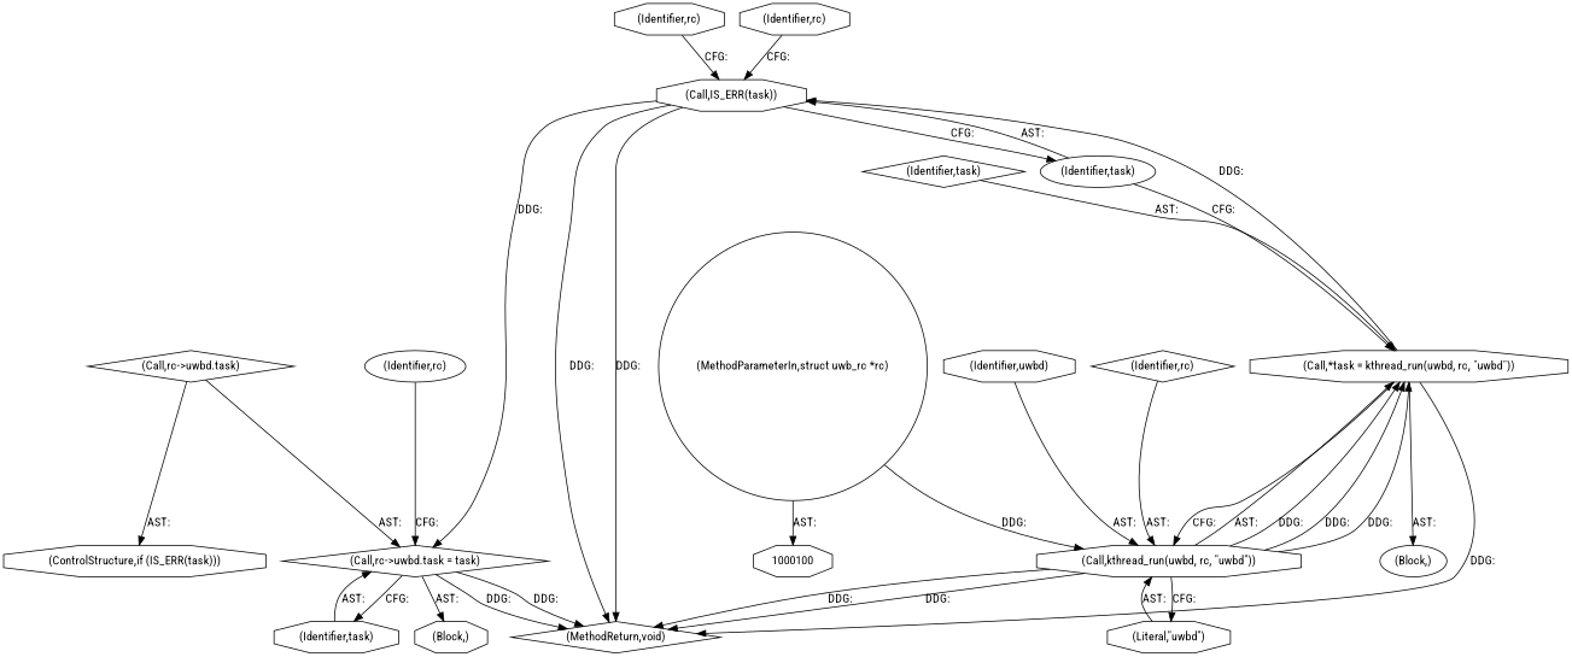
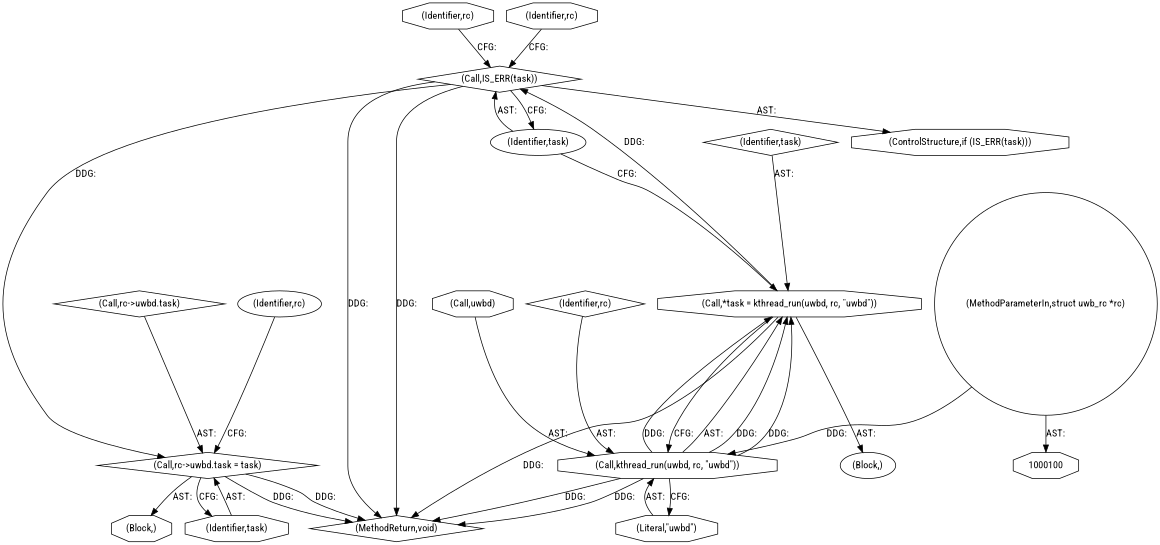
  digraph {
    fontname="Roboto Condensed"
    node [fontname="Roboto Condensed" shape=octagon]
    edge [fontname="Roboto Condensed"]
-   n1 [label="(Call,IS_ERR(task))"]
+   n1 [label="(Call,IS_ERR(task))" shape=diamond]
    n2 [label="(Call,rc->uwbd.task = task)" shape=diamond]
    n3 [label="(ControlStructure,if (IS_ERR(task)))"]
    n4 [label="(MethodReturn,void)" shape=diamond]
    n5 [label="(Identifier,task)" shape=ellipse]
    n6 [label="(Block,)"]
    n7 [label="(Identifier,task)"]
    n8 [label="(Call,*task = kthread_run(uwbd, rc, \"uwbd\"))"]
    n9 [label="(Call,kthread_run(uwbd, rc, \"uwbd\"))"]
    n10 [label="(Block,)" shape=ellipse]
    n11 [label="(Literal,\"uwbd\")"]
    n12 [label="(MethodParameterIn,struct uwb_rc *rc)" shape=circle]
    1000100
-   n14 [label="(Identifier,uwbd)"]
+   n14 [label="(Call,uwbd)"]
    n15 [label="(Identifier,rc)"]
    n16 [label="(Call,rc->uwbd.task)" shape=diamond]
    n17 [label="(Identifier,rc)" shape=diamond]
    n18 [label="(Identifier,task)" shape=diamond]
    n19 [label="(Identifier,rc)"]
    n20 [label="(Identifier,rc)" shape=ellipse]
    n1 -> n2 [label="DDG: "]
-   n16 -> n3 [label="AST: "]
+   n1 -> n3 [label="AST: "]
    n1 -> n4 [label="DDG: "]
    n1 -> n4 [label="DDG: "]
    n1 -> n5 [label="CFG: "]
    n2 -> n4 [label="DDG: "]
    n2 -> n4 [label="DDG: "]
    n2 -> n6 [label="AST: "]
    n2 -> n7 [label="CFG: "]
    n5 -> n1 [label="AST: "]
    n5 -> n8 [label="CFG: "]
    n7 -> n2 [label="AST: "]
    n8 -> n1 [label="DDG: "]
    n8 -> n4 [label="DDG: "]
    n8 -> n9 [label="CFG: "]
    n8 -> n10 [label="AST: "]
    n9 -> n4 [label="DDG: "]
    n9 -> n4 [label="DDG: "]
    n9 -> n8 [label="AST: "]
    n9 -> n8 [label="DDG: "]
    n9 -> n8 [label="DDG: "]
    n9 -> n8 [label="DDG: "]
    n9 -> n11 [label="CFG: "]
    n11 -> n9 [label="AST: "]
    n12 -> n9 [label="DDG: "]
    n12 -> 1000100 [label="AST: "]
    n14 -> n9 [label="AST: "]
    n15 -> n1 [label="CFG: "]
    n16 -> n2 [label="AST: "]
    n17 -> n9 [label="AST: "]
    n18 -> n8 [label="AST: "]
    n19 -> n1 [label="CFG: "]
    n20 -> n2 [label="CFG: "]
  }
